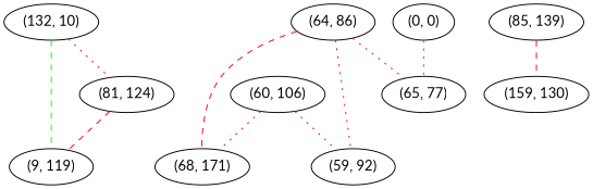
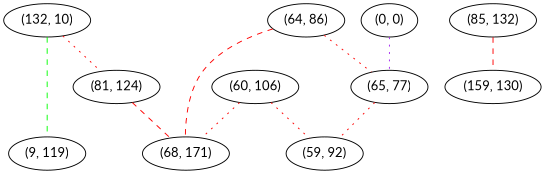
  graph {
    fontname=Lato
    node [fontname=Lato]
    edge [color=red fontname=Lato style=dotted weight=1]
    "(132, 10)"
    "(81, 124)"
    "(9, 119)"
    n4 [label="(68, 171)"]
    "(0, 0)"
    "(65, 77)"
-   "(85, 132)" [label="(85, 139)"]
+   "(85, 132)"
    "(159, 130)"
    "(64, 86)"
    "(59, 92)"
    "(60, 106)"
    "(132, 10)" -- "(81, 124)"
    "(132, 10)" -- "(9, 119)" [color=green style=dashed weight=2]
-   "(81, 124)" -- "(9, 119)" [style=dashed]
+   "(81, 124)" -- n4 [style=dashed]
    "(0, 0)" -- "(65, 77)" [color=purple weight=4]
    "(85, 132)" -- "(159, 130)" [style=dashed]
    "(64, 86)" -- n4 [style=dashed]
    "(64, 86)" -- "(65, 77)"
-   "(64, 86)" -- "(59, 92)"
+   "(65, 77)" -- "(59, 92)"
    "(60, 106)" -- n4
    "(60, 106)" -- "(59, 92)"
  }
